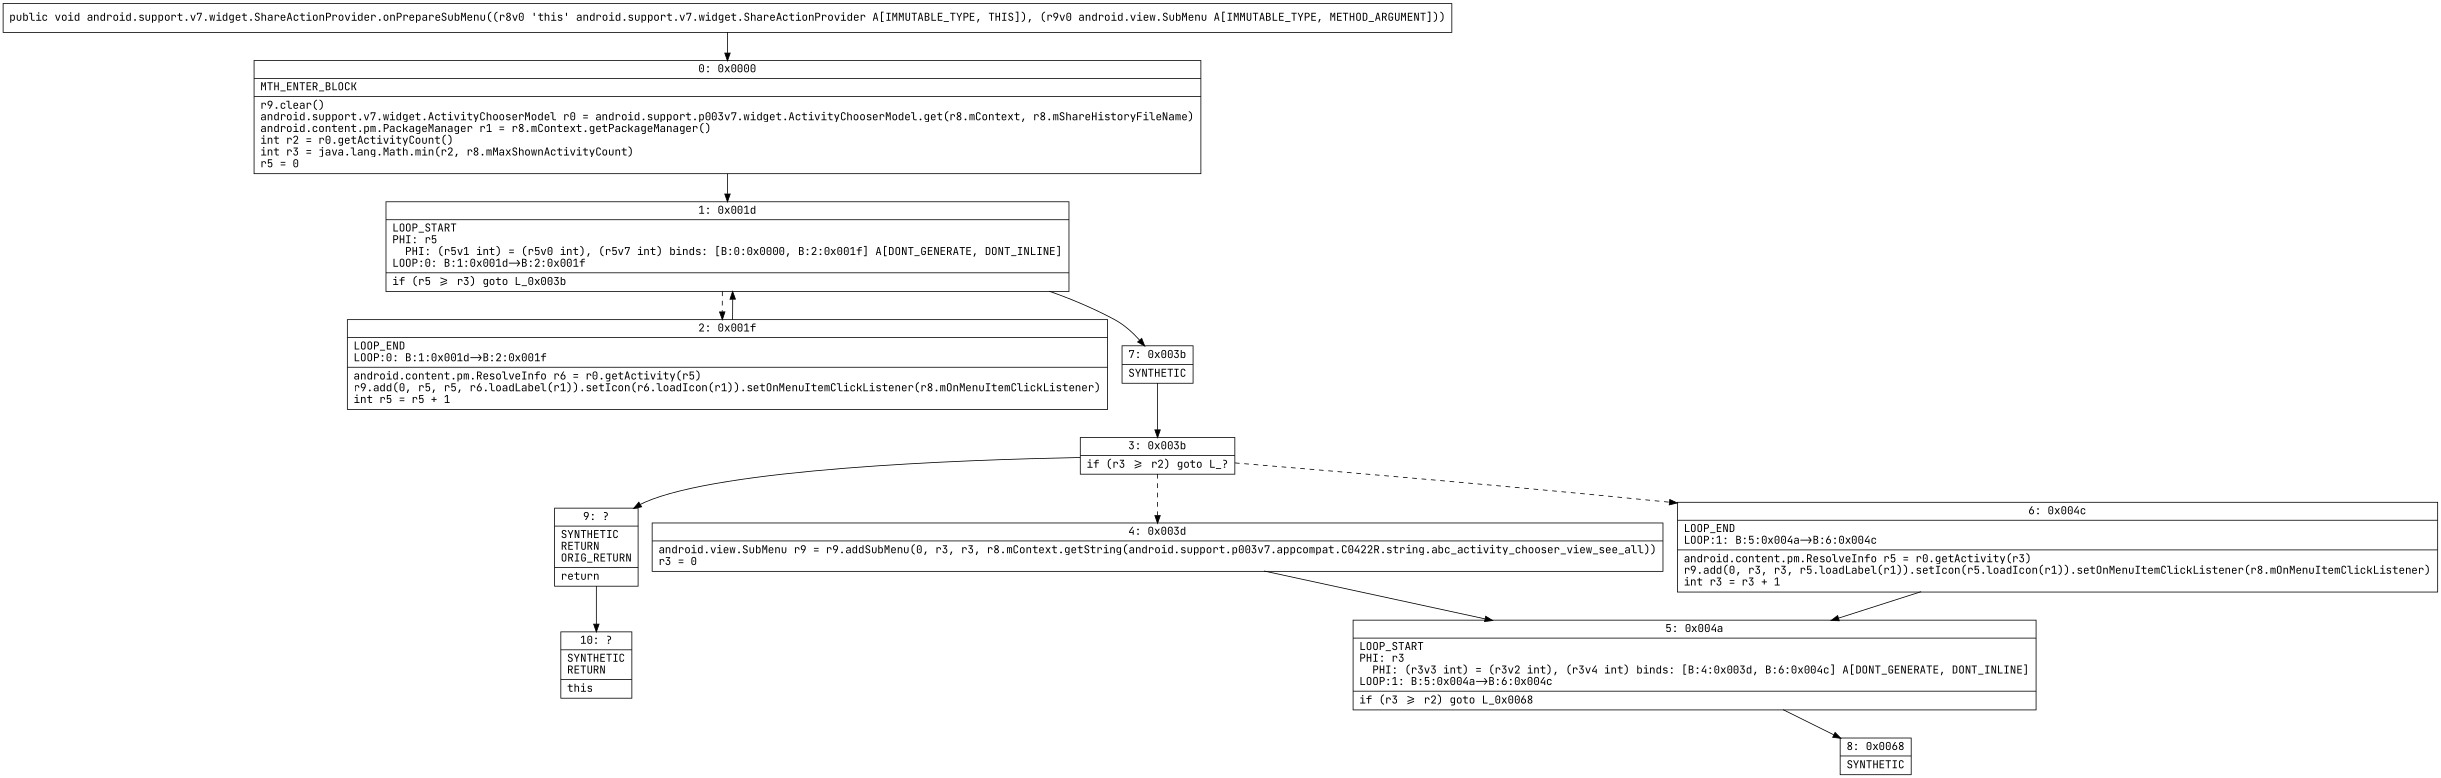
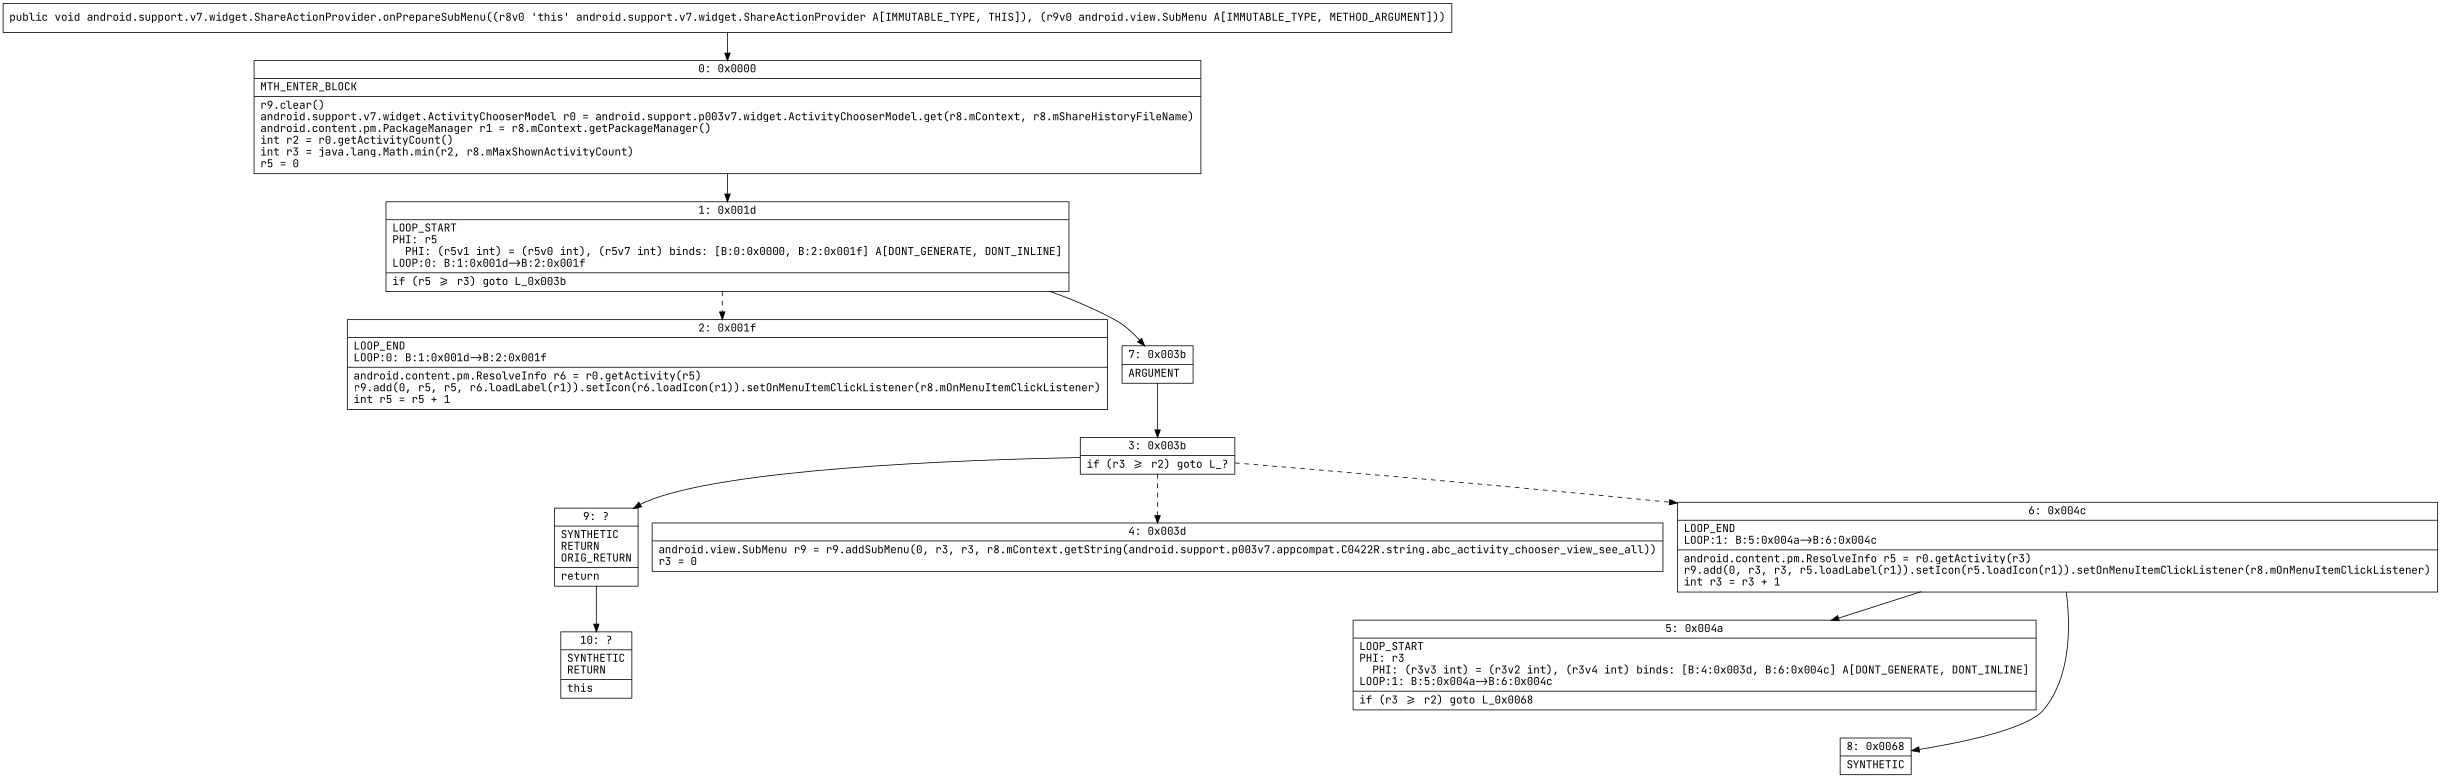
  digraph {
    fontname="JetBrains Mono"
    node [fontname="JetBrains Mono" shape=record]
    edge [fontname="JetBrains Mono"]
    n1 [label="{0\:\ 0x0000|MTH_ENTER_BLOCK\l|r9.clear()\landroid.support.v7.widget.ActivityChooserModel r0 = android.support.p003v7.widget.ActivityChooserModel.get(r8.mContext, r8.mShareHistoryFileName)\landroid.content.pm.PackageManager r1 = r8.mContext.getPackageManager()\lint r2 = r0.getActivityCount()\lint r3 = java.lang.Math.min(r2, r8.mMaxShownActivityCount)\lr5 = 0\l}"]
    n2 [label="{1\:\ 0x001d|LOOP_START\lPHI: r5 \l  PHI: (r5v1 int) = (r5v0 int), (r5v7 int) binds: [B:0:0x0000, B:2:0x001f] A[DONT_GENERATE, DONT_INLINE]\lLOOP:0: B:1:0x001d\-\>B:2:0x001f\l|if (r5 \>= r3) goto L_0x003b\l}"]
    n3 [label="{2\:\ 0x001f|LOOP_END\lLOOP:0: B:1:0x001d\-\>B:2:0x001f\l|android.content.pm.ResolveInfo r6 = r0.getActivity(r5)\lr9.add(0, r5, r5, r6.loadLabel(r1)).setIcon(r6.loadIcon(r1)).setOnMenuItemClickListener(r8.mOnMenuItemClickListener)\lint r5 = r5 + 1\l}"]
-   n4 [label="{7\:\ 0x003b|SYNTHETIC\l}"]
+   n4 [label="{7\:\ 0x003b|ARGUMENT\l}"]
    n5 [label="{3\:\ 0x003b|if (r3 \>= r2) goto L_?\l}"]
    n6 [label="{4\:\ 0x003d|android.view.SubMenu r9 = r9.addSubMenu(0, r3, r3, r8.mContext.getString(android.support.p003v7.appcompat.C0422R.string.abc_activity_chooser_view_see_all))\lr3 = 0\l}"]
    n7 [label="{9\:\ ?|SYNTHETIC\lRETURN\lORIG_RETURN\l|return\l}"]
    n8 [label="{6\:\ 0x004c|LOOP_END\lLOOP:1: B:5:0x004a\-\>B:6:0x004c\l|android.content.pm.ResolveInfo r5 = r0.getActivity(r3)\lr9.add(0, r3, r3, r5.loadLabel(r1)).setIcon(r5.loadIcon(r1)).setOnMenuItemClickListener(r8.mOnMenuItemClickListener)\lint r3 = r3 + 1\l}"]
    n9 [label="{5\:\ 0x004a|LOOP_START\lPHI: r3 \l  PHI: (r3v3 int) = (r3v2 int), (r3v4 int) binds: [B:4:0x003d, B:6:0x004c] A[DONT_GENERATE, DONT_INLINE]\lLOOP:1: B:5:0x004a\-\>B:6:0x004c\l|if (r3 \>= r2) goto L_0x0068\l}"]
    n10 [label="{10\:\ ?|SYNTHETIC\lRETURN\l|this\l}"]
    n11 [label="{8\:\ 0x0068|SYNTHETIC\l}"]
    n12 [label="{public void android.support.v7.widget.ShareActionProvider.onPrepareSubMenu((r8v0 'this' android.support.v7.widget.ShareActionProvider A[IMMUTABLE_TYPE, THIS]), (r9v0 android.view.SubMenu A[IMMUTABLE_TYPE, METHOD_ARGUMENT])) }"]
    n1 -> n2
    n2 -> n3 [style=dashed]
    n2 -> n4
-   n3 -> n2
    n4 -> n5
    n5 -> n6 [style=dashed]
    n5 -> n7
    n5 -> n8 [style=dashed]
-   n6 -> n9
    n7 -> n10
    n8 -> n9
-   n9 -> n11
+   n8 -> n11
    n12 -> n1
  }
